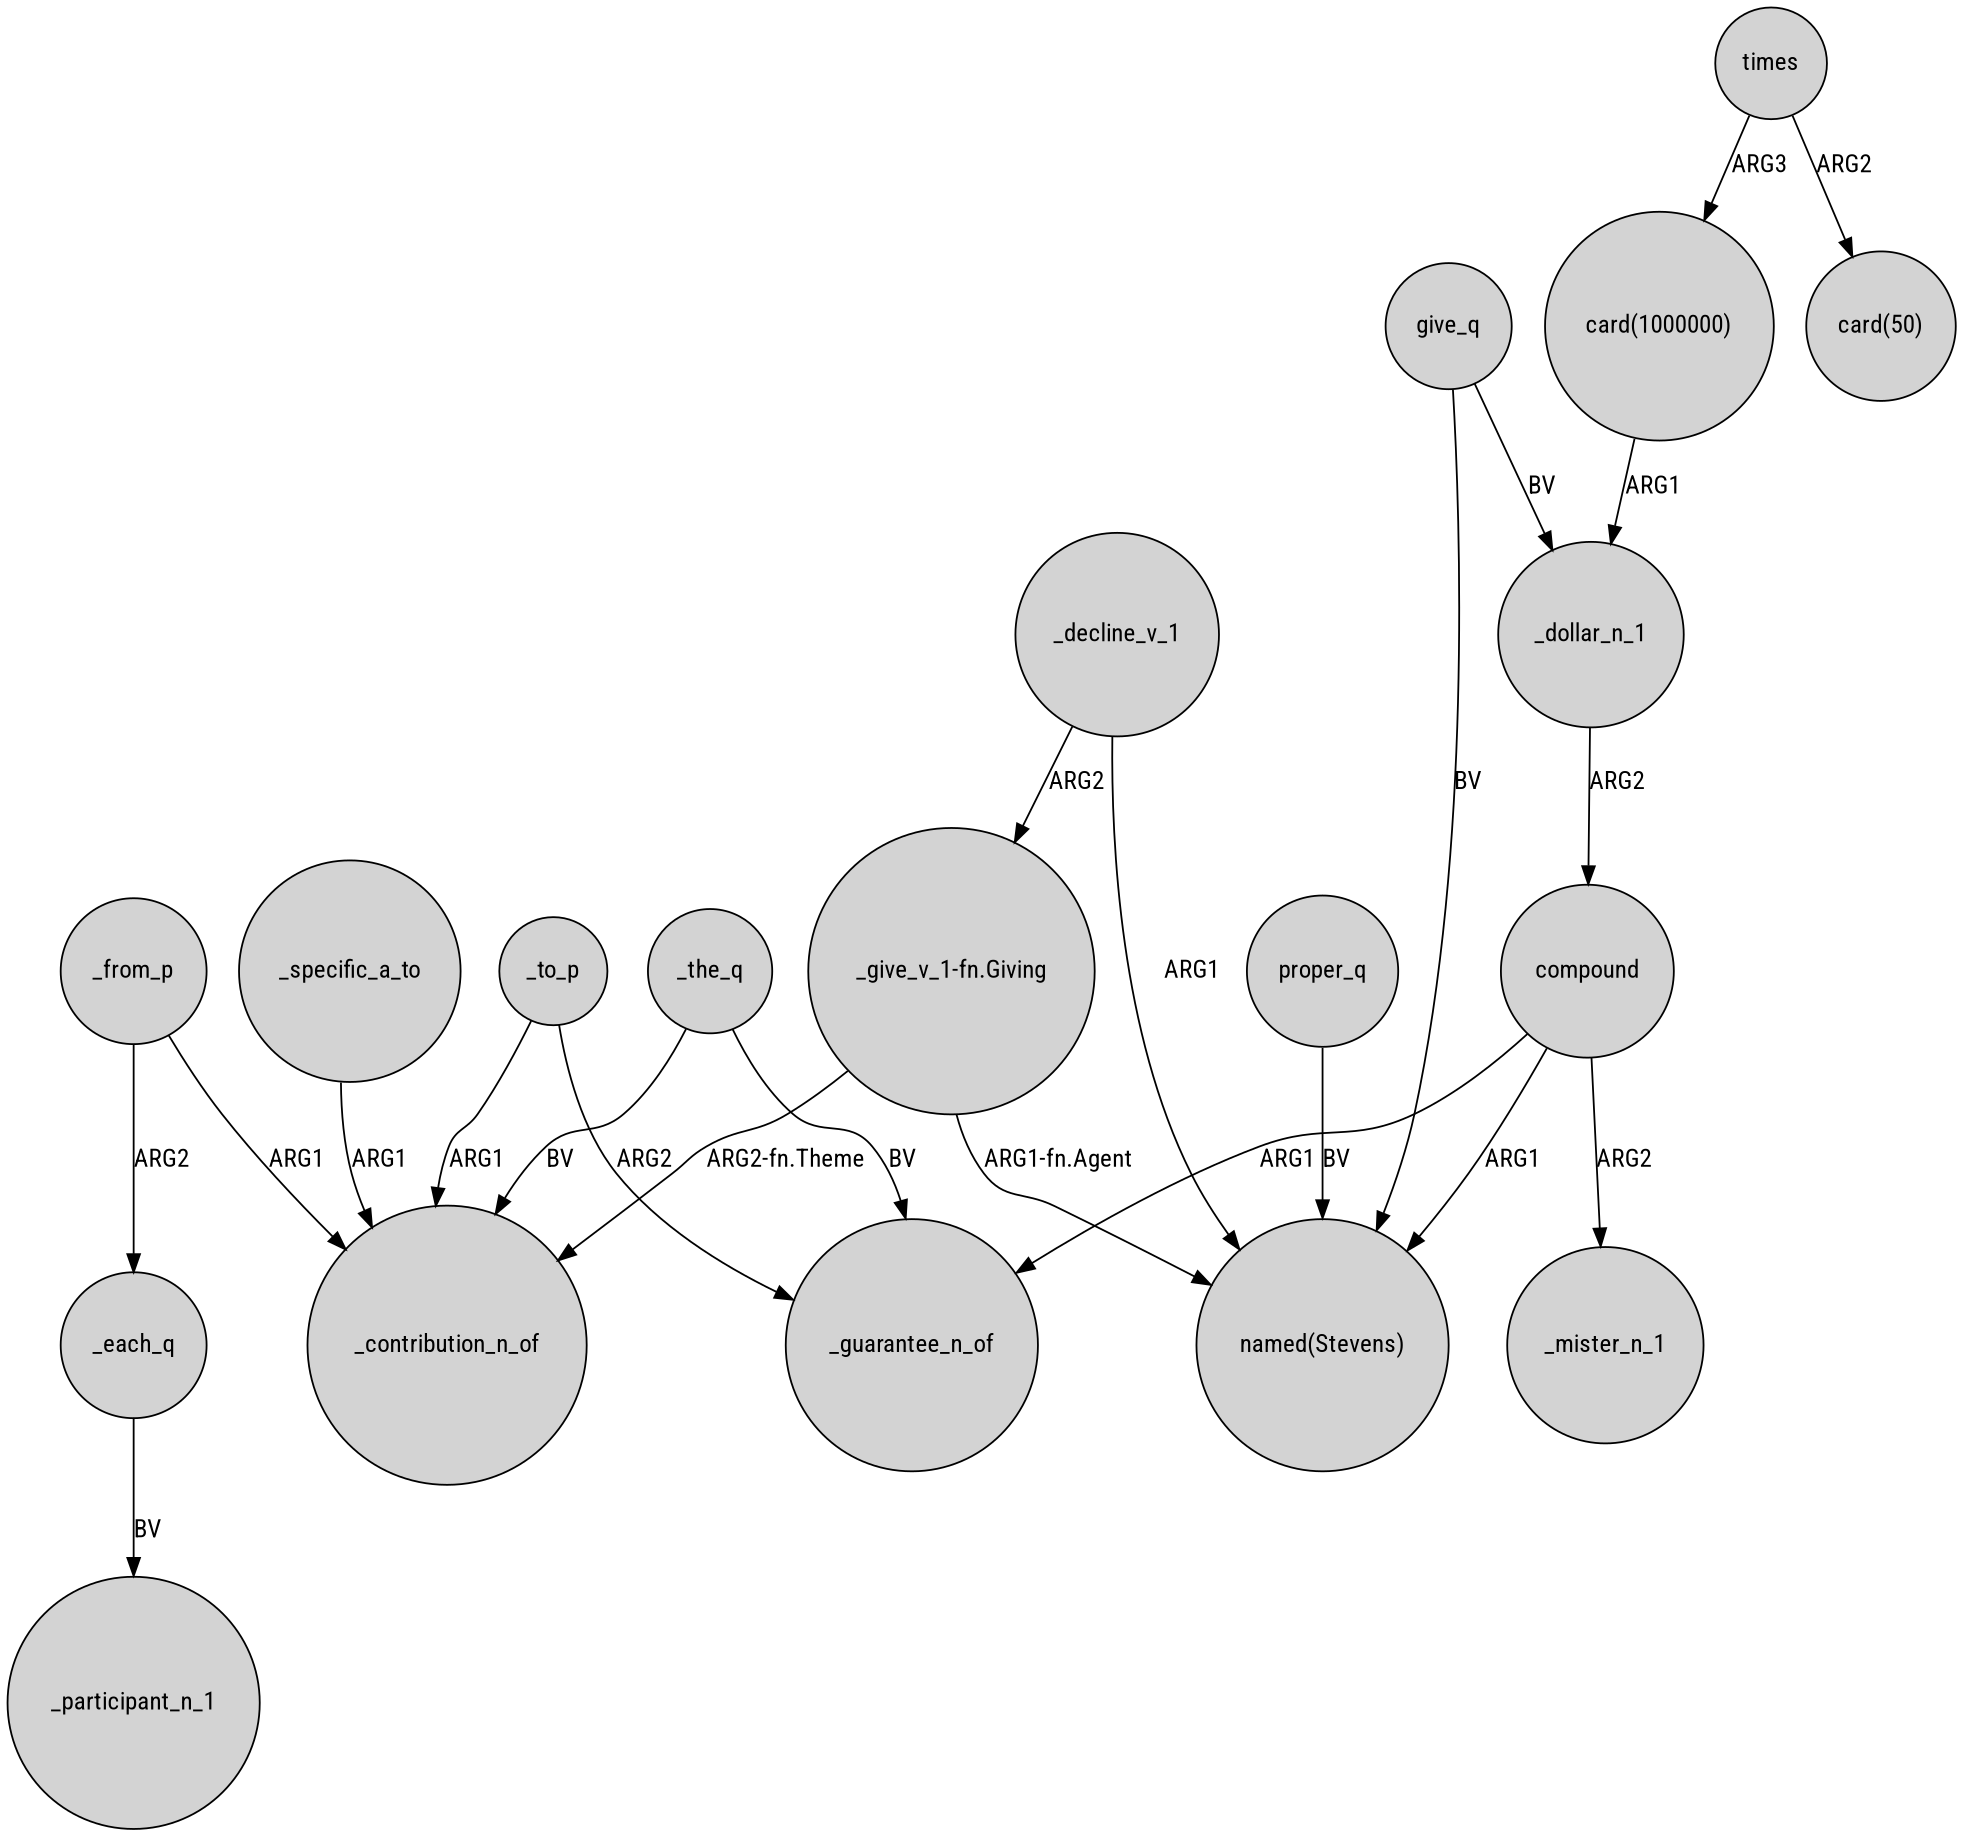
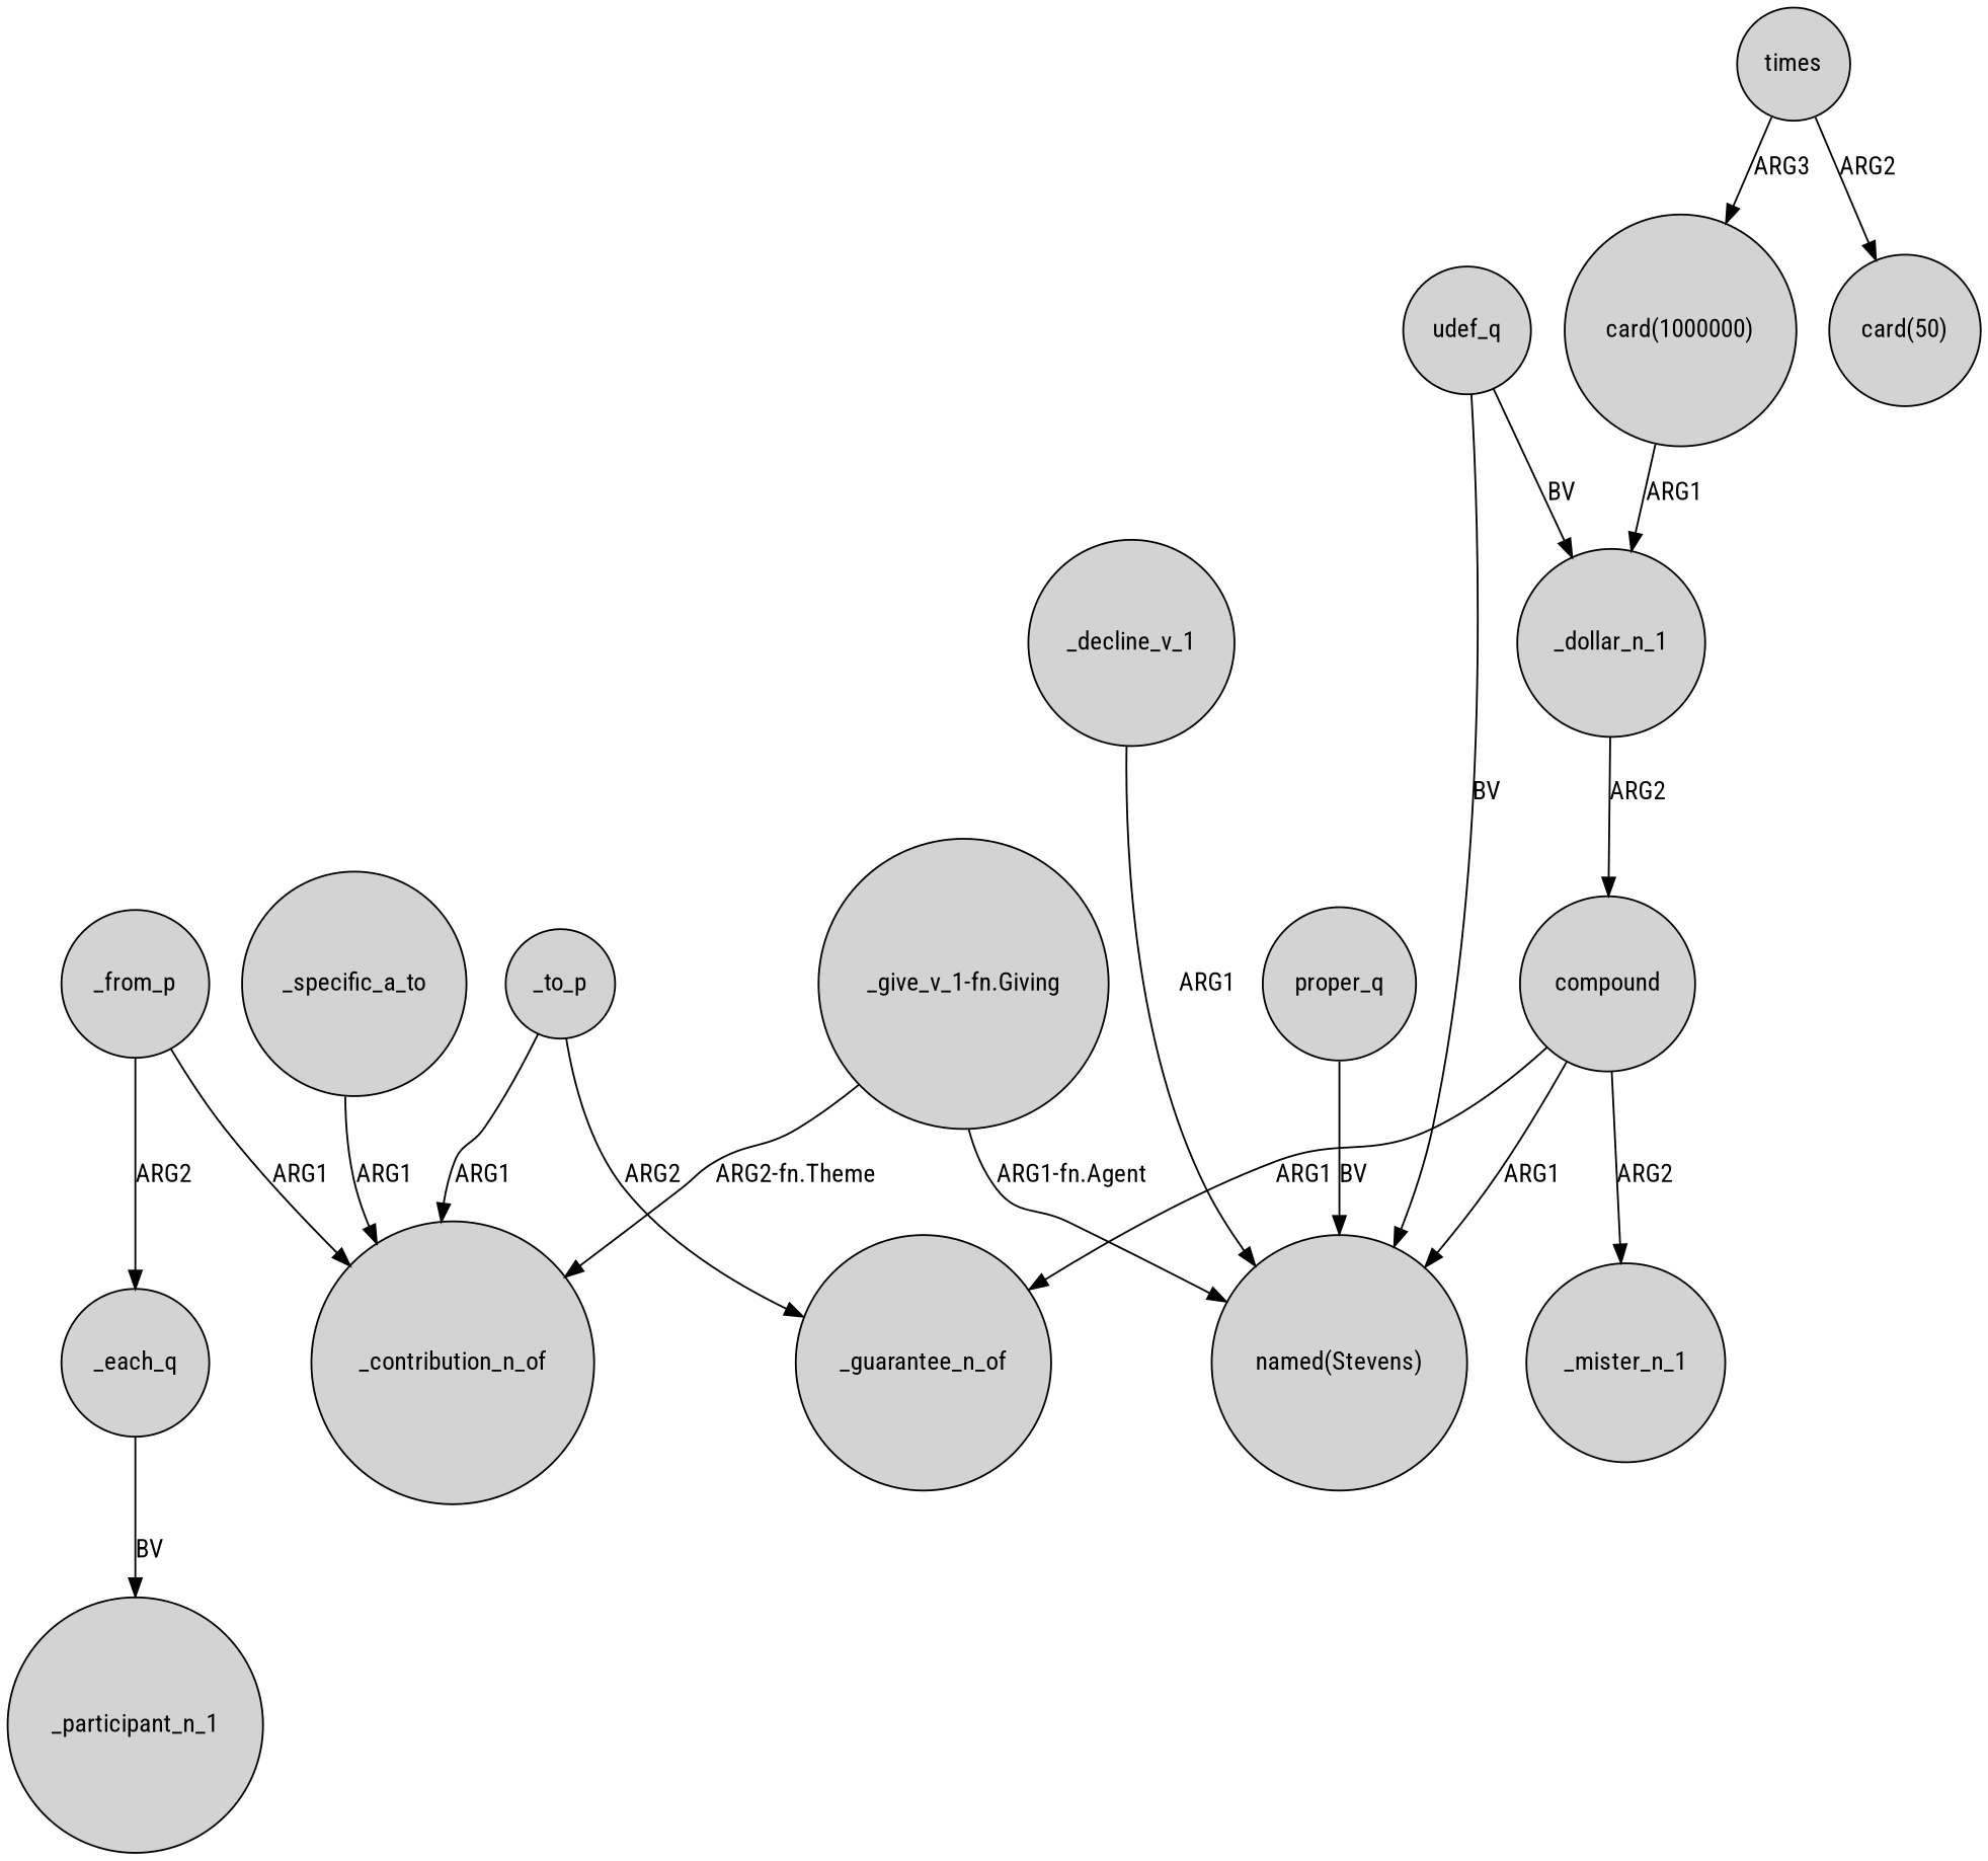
  digraph {
    fontname="Roboto Condensed"
    node [fontname="Roboto Condensed" shape=circle style=filled]
    edge [fontname="Roboto Condensed"]
    _from_p
    _contribution_n_of
    _each_q
    times
    "card(50)"
    "card(1000000)"
    _dollar_n_1
    compound
    _to_p
    _guarantee_n_of
    _specific_a_to
-   _the_q
    _decline_v_1
    "_give_v_1-fn.Giving"
    "named(Stevens)"
    _mister_n_1
-   udef_q [label=give_q]
+   udef_q
    proper_q
    _participant_n_1
    _from_p -> _contribution_n_of [label=ARG1]
    _from_p -> _each_q [label=ARG2]
    _each_q -> _participant_n_1 [label=BV]
    times -> "card(50)" [label=ARG2]
    times -> "card(1000000)" [label=ARG3]
    "card(1000000)" -> _dollar_n_1 [label=ARG1]
    _dollar_n_1 -> compound [label=ARG2]
    compound -> _guarantee_n_of [label=ARG1]
    compound -> "named(Stevens)" [label=ARG1]
    compound -> _mister_n_1 [label=ARG2]
    _to_p -> _contribution_n_of [label=ARG1]
    _to_p -> _guarantee_n_of [label=ARG2]
    _specific_a_to -> _contribution_n_of [label=ARG1]
-   _the_q -> _contribution_n_of [label=BV]
-   _the_q -> _guarantee_n_of [label=BV]
-   _decline_v_1 -> "_give_v_1-fn.Giving" [label=ARG2]
    _decline_v_1 -> "named(Stevens)" [label=ARG1]
    "_give_v_1-fn.Giving" -> _contribution_n_of [label="ARG2-fn.Theme"]
    "_give_v_1-fn.Giving" -> "named(Stevens)" [label="ARG1-fn.Agent"]
    udef_q -> _dollar_n_1 [label=BV]
    udef_q -> "named(Stevens)" [label=BV]
    proper_q -> "named(Stevens)" [label=BV]
  }
